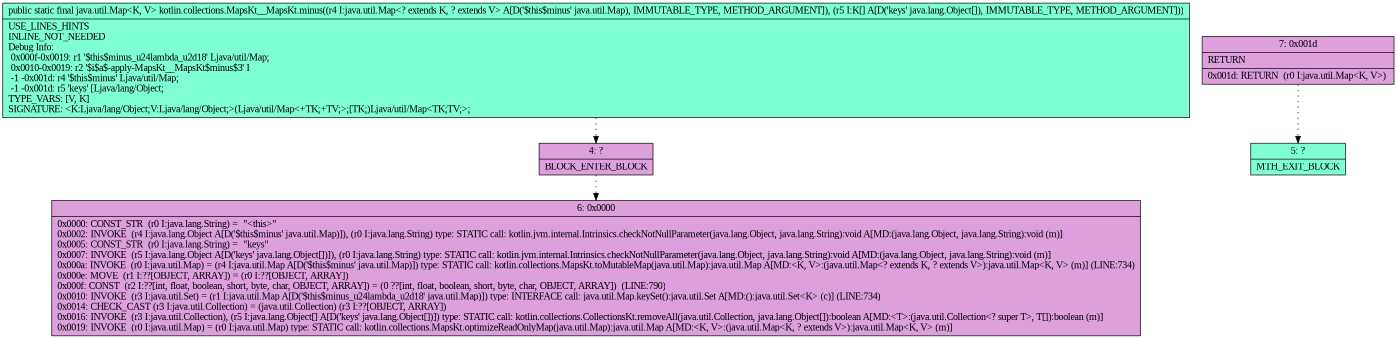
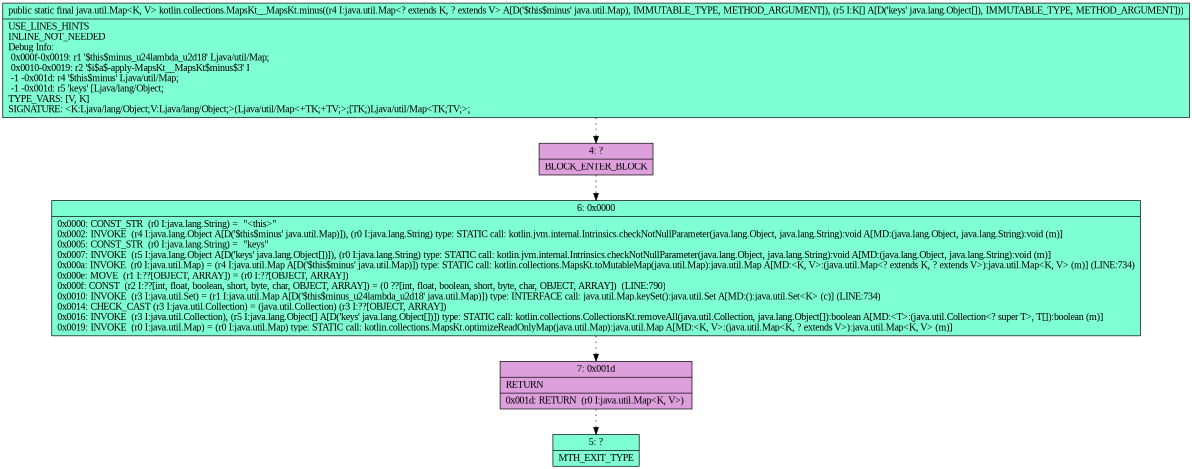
  digraph {
    fontname="Liberation Serif"
    node [fillcolor=aquamarine fontname="Liberation Serif" shape=record style=filled]
    edge [fontname="Liberation Serif" style=dotted]
    n1 [fillcolor=plum label="{4\:\ ?|BLOCK_ENTER_BLOCK\l}"]
-   n2 [fillcolor=plum label="{6\:\ 0x0000|0x0000: CONST_STR  (r0 I:java.lang.String) =  \"\<this\>\" \l0x0002: INVOKE  (r4 I:java.lang.Object A[D('$this$minus' java.util.Map)]), (r0 I:java.lang.String) type: STATIC call: kotlin.jvm.internal.Intrinsics.checkNotNullParameter(java.lang.Object, java.lang.String):void A[MD:(java.lang.Object, java.lang.String):void (m)]\l0x0005: CONST_STR  (r0 I:java.lang.String) =  \"keys\" \l0x0007: INVOKE  (r5 I:java.lang.Object A[D('keys' java.lang.Object[])]), (r0 I:java.lang.String) type: STATIC call: kotlin.jvm.internal.Intrinsics.checkNotNullParameter(java.lang.Object, java.lang.String):void A[MD:(java.lang.Object, java.lang.String):void (m)]\l0x000a: INVOKE  (r0 I:java.util.Map) = (r4 I:java.util.Map A[D('$this$minus' java.util.Map)]) type: STATIC call: kotlin.collections.MapsKt.toMutableMap(java.util.Map):java.util.Map A[MD:\<K, V\>:(java.util.Map\<? extends K, ? extends V\>):java.util.Map\<K, V\> (m)] (LINE:734)\l0x000e: MOVE  (r1 I:??[OBJECT, ARRAY]) = (r0 I:??[OBJECT, ARRAY]) \l0x000f: CONST  (r2 I:??[int, float, boolean, short, byte, char, OBJECT, ARRAY]) = (0 ??[int, float, boolean, short, byte, char, OBJECT, ARRAY])  (LINE:790)\l0x0010: INVOKE  (r3 I:java.util.Set) = (r1 I:java.util.Map A[D('$this$minus_u24lambda_u2d18' java.util.Map)]) type: INTERFACE call: java.util.Map.keySet():java.util.Set A[MD:():java.util.Set\<K\> (c)] (LINE:734)\l0x0014: CHECK_CAST (r3 I:java.util.Collection) = (java.util.Collection) (r3 I:??[OBJECT, ARRAY]) \l0x0016: INVOKE  (r3 I:java.util.Collection), (r5 I:java.lang.Object[] A[D('keys' java.lang.Object[])]) type: STATIC call: kotlin.collections.CollectionsKt.removeAll(java.util.Collection, java.lang.Object[]):boolean A[MD:\<T\>:(java.util.Collection\<? super T\>, T[]):boolean (m)]\l0x0019: INVOKE  (r0 I:java.util.Map) = (r0 I:java.util.Map) type: STATIC call: kotlin.collections.MapsKt.optimizeReadOnlyMap(java.util.Map):java.util.Map A[MD:\<K, V\>:(java.util.Map\<K, ? extends V\>):java.util.Map\<K, V\> (m)]\l}"]
+   n2 [label="{6\:\ 0x0000|0x0000: CONST_STR  (r0 I:java.lang.String) =  \"\<this\>\" \l0x0002: INVOKE  (r4 I:java.lang.Object A[D('$this$minus' java.util.Map)]), (r0 I:java.lang.String) type: STATIC call: kotlin.jvm.internal.Intrinsics.checkNotNullParameter(java.lang.Object, java.lang.String):void A[MD:(java.lang.Object, java.lang.String):void (m)]\l0x0005: CONST_STR  (r0 I:java.lang.String) =  \"keys\" \l0x0007: INVOKE  (r5 I:java.lang.Object A[D('keys' java.lang.Object[])]), (r0 I:java.lang.String) type: STATIC call: kotlin.jvm.internal.Intrinsics.checkNotNullParameter(java.lang.Object, java.lang.String):void A[MD:(java.lang.Object, java.lang.String):void (m)]\l0x000a: INVOKE  (r0 I:java.util.Map) = (r4 I:java.util.Map A[D('$this$minus' java.util.Map)]) type: STATIC call: kotlin.collections.MapsKt.toMutableMap(java.util.Map):java.util.Map A[MD:\<K, V\>:(java.util.Map\<? extends K, ? extends V\>):java.util.Map\<K, V\> (m)] (LINE:734)\l0x000e: MOVE  (r1 I:??[OBJECT, ARRAY]) = (r0 I:??[OBJECT, ARRAY]) \l0x000f: CONST  (r2 I:??[int, float, boolean, short, byte, char, OBJECT, ARRAY]) = (0 ??[int, float, boolean, short, byte, char, OBJECT, ARRAY])  (LINE:790)\l0x0010: INVOKE  (r3 I:java.util.Set) = (r1 I:java.util.Map A[D('$this$minus_u24lambda_u2d18' java.util.Map)]) type: INTERFACE call: java.util.Map.keySet():java.util.Set A[MD:():java.util.Set\<K\> (c)] (LINE:734)\l0x0014: CHECK_CAST (r3 I:java.util.Collection) = (java.util.Collection) (r3 I:??[OBJECT, ARRAY]) \l0x0016: INVOKE  (r3 I:java.util.Collection), (r5 I:java.lang.Object[] A[D('keys' java.lang.Object[])]) type: STATIC call: kotlin.collections.CollectionsKt.removeAll(java.util.Collection, java.lang.Object[]):boolean A[MD:\<T\>:(java.util.Collection\<? super T\>, T[]):boolean (m)]\l0x0019: INVOKE  (r0 I:java.util.Map) = (r0 I:java.util.Map) type: STATIC call: kotlin.collections.MapsKt.optimizeReadOnlyMap(java.util.Map):java.util.Map A[MD:\<K, V\>:(java.util.Map\<K, ? extends V\>):java.util.Map\<K, V\> (m)]\l}"]
    n3 [fillcolor=plum label="{7\:\ 0x001d|RETURN\l|0x001d: RETURN  (r0 I:java.util.Map\<K, V\>) \l}"]
-   n4 [label="{5\:\ ?|MTH_EXIT_BLOCK\l}"]
+   n4 [label="{5\:\ ?|MTH_EXIT_TYPE\l}"]
    n5 [label="{public static final java.util.Map\<K, V\> kotlin.collections.MapsKt__MapsKt.minus((r4 I:java.util.Map\<? extends K, ? extends V\> A[D('$this$minus' java.util.Map), IMMUTABLE_TYPE, METHOD_ARGUMENT]), (r5 I:K[] A[D('keys' java.lang.Object[]), IMMUTABLE_TYPE, METHOD_ARGUMENT]))  | USE_LINES_HINTS\lINLINE_NOT_NEEDED\lDebug Info:\l  0x000f\-0x0019: r1 '$this$minus_u24lambda_u2d18' Ljava\/util\/Map;\l  0x0010\-0x0019: r2 '$i$a$\-apply\-MapsKt__MapsKt$minus$3' I\l  \-1 \-0x001d: r4 '$this$minus' Ljava\/util\/Map;\l  \-1 \-0x001d: r5 'keys' [Ljava\/lang\/Object;\lTYPE_VARS: [V, K]\lSIGNATURE: \<K:Ljava\/lang\/Object;V:Ljava\/lang\/Object;\>(Ljava\/util\/Map\<+TK;+TV;\>;[TK;)Ljava\/util\/Map\<TK;TV;\>;\l}"]
    n1 -> n2
+   n2 -> n3
    n3 -> n4
    n5 -> n1
  }
